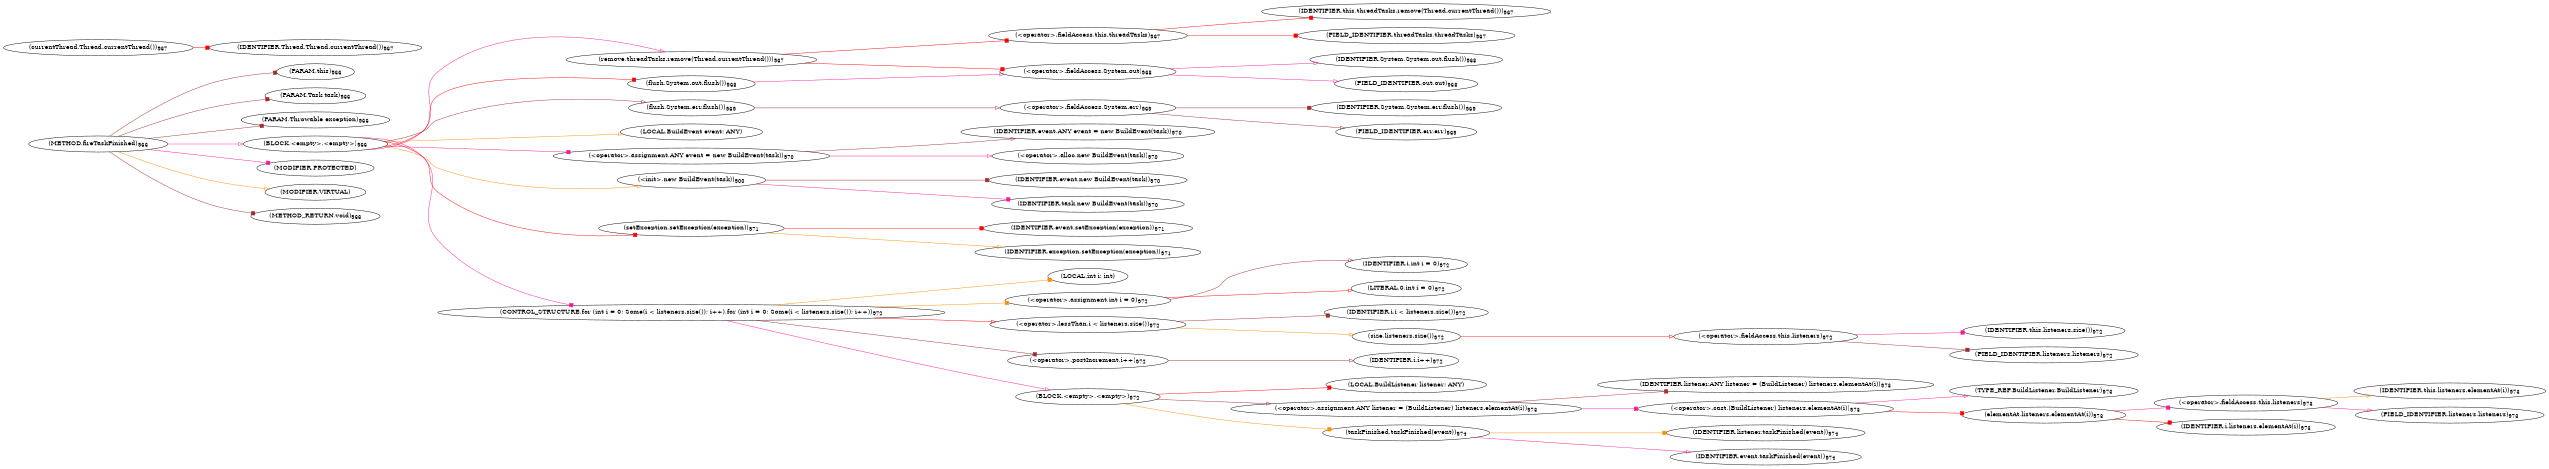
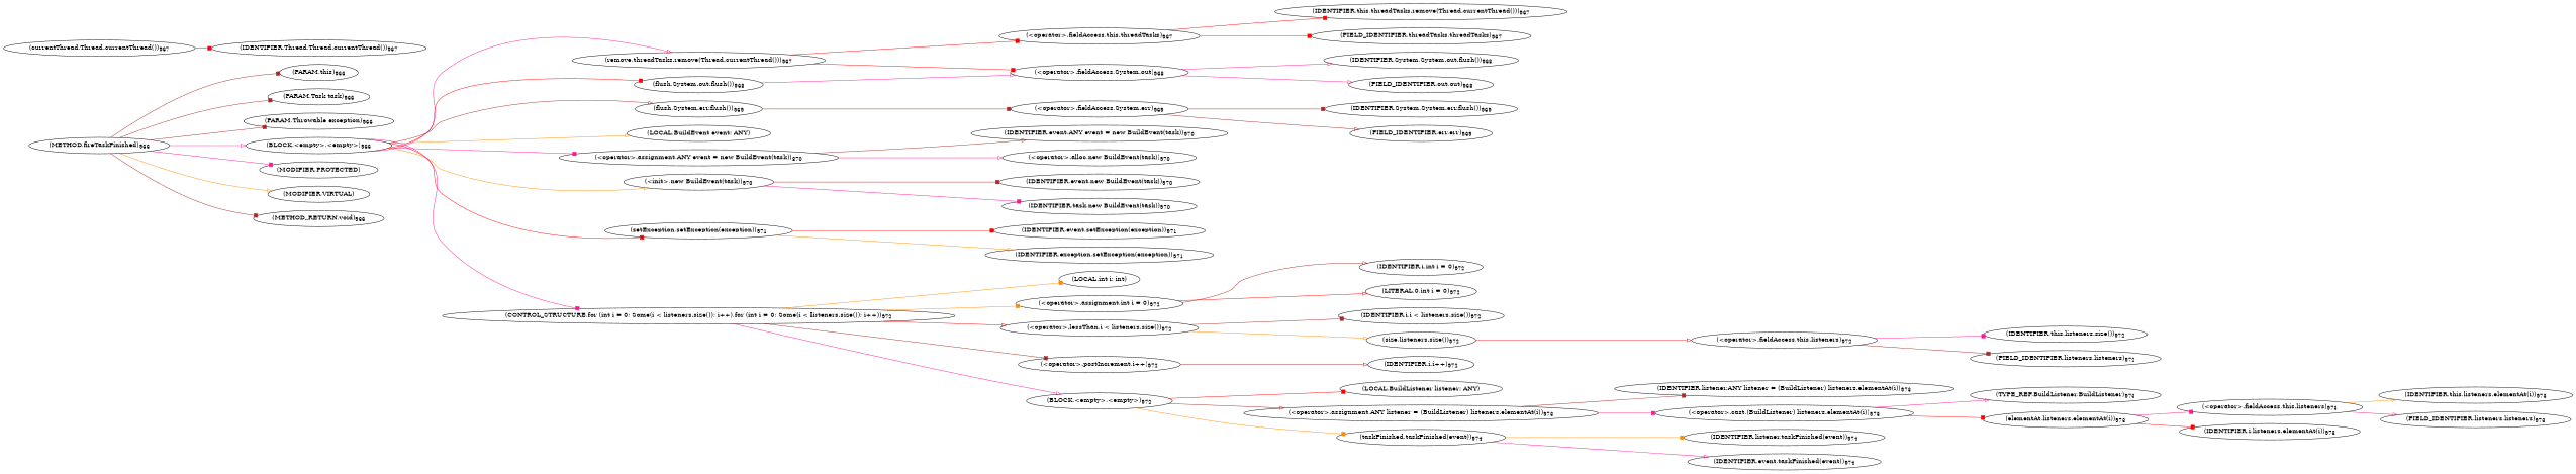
  digraph {
    rankdir=LR
    edge [arrowhead=box color=brown]
    n1 [label=<(METHOD,fireTaskFinished)<SUB>966</SUB>>]
    n2 [label=<(PARAM,this)<SUB>966</SUB>>]
    n3 [label=<(PARAM,Task task)<SUB>966</SUB>>]
    n4 [label=<(PARAM,Throwable exception)<SUB>966</SUB>>]
    n5 [label=<(BLOCK,&lt;empty&gt;,&lt;empty&gt;)<SUB>966</SUB>>]
    n6 [label=<(MODIFIER,PROTECTED)>]
    n7 [label=<(MODIFIER,VIRTUAL)>]
    n8 [label=<(METHOD_RETURN,void)<SUB>966</SUB>>]
    n9 [label=<(remove,threadTasks.remove(Thread.currentThread()))<SUB>967</SUB>>]
    n10 [label=<(flush,System.out.flush())<SUB>968</SUB>>]
    n11 [label=<(flush,System.err.flush())<SUB>969</SUB>>]
    n12 [label=<(LOCAL,BuildEvent event: ANY)>]
-   n13 [label=<(&lt;operator&gt;.assignment,ANY event = new BuildEvent(task))<SUB>970</SUB>>]
-   n14 [label=<(&lt;init&gt;,new BuildEvent(task))<SUB>900</SUB>>]
+   n13 [label=<(&lt;operator&gt;.assignment,ANY event = new BuildEvent(task))<SUB>870</SUB>>]
+   n14 [label=<(&lt;init&gt;,new BuildEvent(task))<SUB>970</SUB>>]
    n15 [label=<(setException,setException(exception))<SUB>971</SUB>>]
    n16 [label=<(CONTROL_STRUCTURE,for (int i = 0; Some(i &lt; listeners.size()); i++),for (int i = 0; Some(i &lt; listeners.size()); i++))<SUB>972</SUB>>]
    n17 [label=<(&lt;operator&gt;.fieldAccess,this.threadTasks)<SUB>967</SUB>>]
    n18 [label=<(&lt;operator&gt;.fieldAccess,System.out)<SUB>968</SUB>>]
    n19 [label=<(&lt;operator&gt;.fieldAccess,System.err)<SUB>969</SUB>>]
    n20 [label=<(IDENTIFIER,event,ANY event = new BuildEvent(task))<SUB>970</SUB>>]
    n21 [label=<(&lt;operator&gt;.alloc,new BuildEvent(task))<SUB>970</SUB>>]
    n22 [label=<(IDENTIFIER,event,new BuildEvent(task))<SUB>970</SUB>>]
    n23 [label=<(IDENTIFIER,task,new BuildEvent(task))<SUB>970</SUB>>]
    n24 [label=<(IDENTIFIER,event,setException(exception))<SUB>971</SUB>>]
    n25 [label=<(IDENTIFIER,exception,setException(exception))<SUB>971</SUB>>]
    n26 [label=<(LOCAL,int i: int)>]
    n27 [label=<(&lt;operator&gt;.assignment,int i = 0)<SUB>972</SUB>>]
    n28 [label=<(&lt;operator&gt;.lessThan,i &lt; listeners.size())<SUB>972</SUB>>]
    n29 [label=<(&lt;operator&gt;.postIncrement,i++)<SUB>972</SUB>>]
    n30 [label=<(BLOCK,&lt;empty&gt;,&lt;empty&gt;)<SUB>972</SUB>>]
    n31 [label=<(IDENTIFIER,this,threadTasks.remove(Thread.currentThread()))<SUB>967</SUB>>]
    n32 [label=<(FIELD_IDENTIFIER,threadTasks,threadTasks)<SUB>967</SUB>>]
    n33 [label=<(currentThread,Thread.currentThread())<SUB>967</SUB>>]
    n34 [label=<(IDENTIFIER,Thread,Thread.currentThread())<SUB>967</SUB>>]
    n35 [label=<(IDENTIFIER,System,System.out.flush())<SUB>968</SUB>>]
    n36 [label=<(FIELD_IDENTIFIER,out,out)<SUB>968</SUB>>]
    n37 [label=<(IDENTIFIER,System,System.err.flush())<SUB>969</SUB>>]
    n38 [label=<(FIELD_IDENTIFIER,err,err)<SUB>969</SUB>>]
    n39 [label=<(IDENTIFIER,i,int i = 0)<SUB>972</SUB>>]
    n40 [label=<(LITERAL,0,int i = 0)<SUB>972</SUB>>]
    n41 [label=<(IDENTIFIER,i,i &lt; listeners.size())<SUB>972</SUB>>]
    n42 [label=<(size,listeners.size())<SUB>972</SUB>>]
    n43 [label=<(IDENTIFIER,i,i++)<SUB>972</SUB>>]
    n44 [label=<(LOCAL,BuildListener listener: ANY)>]
    n45 [label=<(&lt;operator&gt;.assignment,ANY listener = (BuildListener) listeners.elementAt(i))<SUB>973</SUB>>]
    n46 [label=<(taskFinished,taskFinished(event))<SUB>974</SUB>>]
    n47 [label=<(&lt;operator&gt;.fieldAccess,this.listeners)<SUB>972</SUB>>]
    n48 [label=<(IDENTIFIER,this,listeners.size())<SUB>972</SUB>>]
    n49 [label=<(FIELD_IDENTIFIER,listeners,listeners)<SUB>972</SUB>>]
    n50 [label=<(IDENTIFIER,listener,ANY listener = (BuildListener) listeners.elementAt(i))<SUB>973</SUB>>]
    n51 [label=<(&lt;operator&gt;.cast,(BuildListener) listeners.elementAt(i))<SUB>973</SUB>>]
    n52 [label=<(IDENTIFIER,listener,taskFinished(event))<SUB>974</SUB>>]
    n53 [label=<(IDENTIFIER,event,taskFinished(event))<SUB>974</SUB>>]
    n54 [label=<(TYPE_REF,BuildListener,BuildListener)<SUB>973</SUB>>]
    n55 [label=<(elementAt,listeners.elementAt(i))<SUB>973</SUB>>]
    n56 [label=<(&lt;operator&gt;.fieldAccess,this.listeners)<SUB>973</SUB>>]
    n57 [label=<(IDENTIFIER,i,listeners.elementAt(i))<SUB>973</SUB>>]
    n58 [label=<(IDENTIFIER,this,listeners.elementAt(i))<SUB>973</SUB>>]
    n59 [label=<(FIELD_IDENTIFIER,listeners,listeners)<SUB>973</SUB>>]
    n1 -> n2
    n1 -> n3
    n1 -> n4
    n1 -> n5 [arrowhead=onormal color=deeppink]
    n1 -> n6 [color=deeppink]
    n1 -> n7 [arrowhead=onormal color=darkorange]
    n1 -> n8
    n5 -> n9 [arrowhead=onormal color=deeppink]
    n5 -> n10 [color=red]
    n5 -> n11 [arrowhead=onormal]
    n5 -> n12 [arrowhead=onormal color=darkorange]
    n5 -> n13 [color=deeppink]
    n5 -> n14 [arrowhead=onormal color=darkorange]
    n5 -> n15 [color=red]
    n5 -> n16 [color=deeppink]
    n9 -> n17 [color=red]
    n9 -> n18 [color=red]
    n10 -> n18 [arrowhead=onormal color=deeppink]
-   n11 -> n19 [arrowhead=onormal]
+   n11 -> n19
    n13 -> n20 [arrowhead=onormal]
    n13 -> n21 [arrowhead=onormal color=deeppink]
    n14 -> n22
    n14 -> n23 [color=deeppink]
    n15 -> n24 [color=red]
    n15 -> n25 [arrowhead=onormal color=darkorange]
    n16 -> n26 [color=darkorange]
    n16 -> n27 [color=darkorange]
    n16 -> n28 [arrowhead=onormal color=red]
    n16 -> n29
    n16 -> n30 [arrowhead=onormal color=deeppink]
    n17 -> n31 [color=red]
    n17 -> n32 [color=red]
    n18 -> n35 [arrowhead=onormal color=deeppink]
    n18 -> n36 [arrowhead=onormal color=deeppink]
    n19 -> n37
    n19 -> n38 [arrowhead=onormal]
    n27 -> n39 [arrowhead=onormal]
    n27 -> n40 [arrowhead=onormal color=red]
    n28 -> n41
    n28 -> n42 [arrowhead=onormal color=darkorange]
    n29 -> n43 [arrowhead=onormal]
    n30 -> n44 [color=red]
    n30 -> n45 [arrowhead=onormal]
    n30 -> n46 [color=darkorange]
    n33 -> n34 [color=red]
    n42 -> n47 [arrowhead=onormal color=red]
    n45 -> n50
    n45 -> n51 [color=deeppink]
    n46 -> n52 [color=darkorange]
    n46 -> n53 [arrowhead=onormal color=deeppink]
    n47 -> n48 [color=deeppink]
    n47 -> n49
    n51 -> n54 [arrowhead=onormal color=deeppink]
    n51 -> n55 [color=red]
    n55 -> n56 [color=deeppink]
    n55 -> n57 [color=red]
    n56 -> n58 [arrowhead=onormal color=darkorange]
    n56 -> n59 [arrowhead=onormal color=deeppink]
  }
